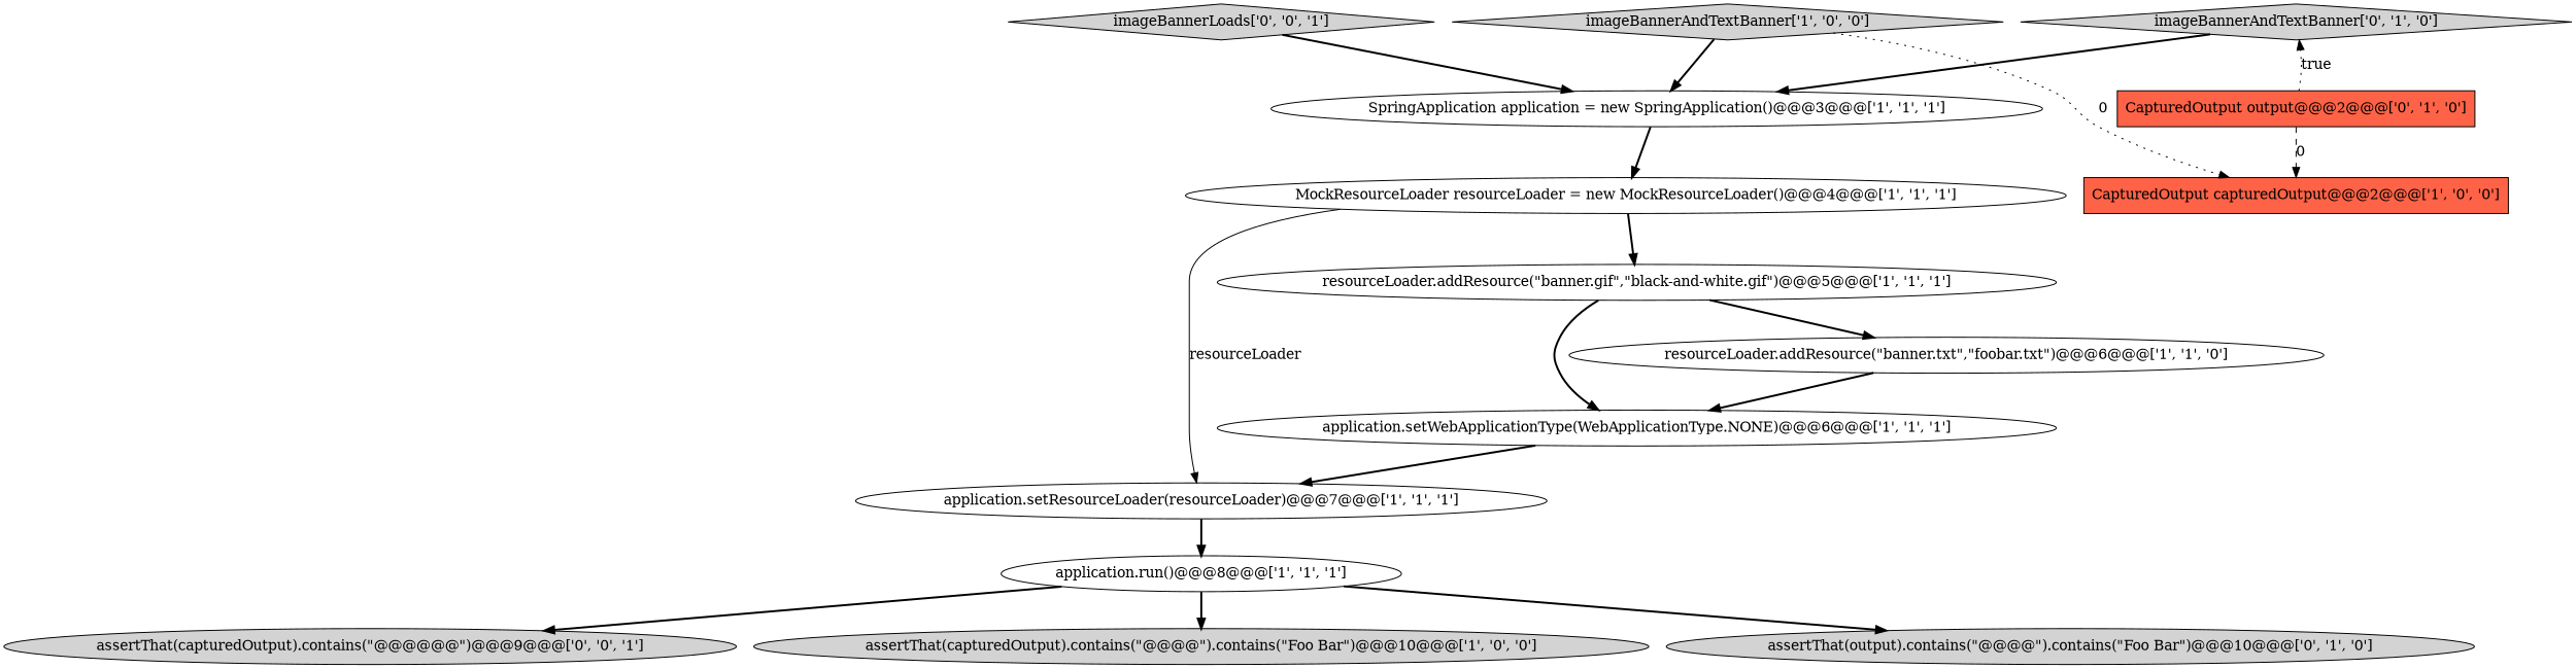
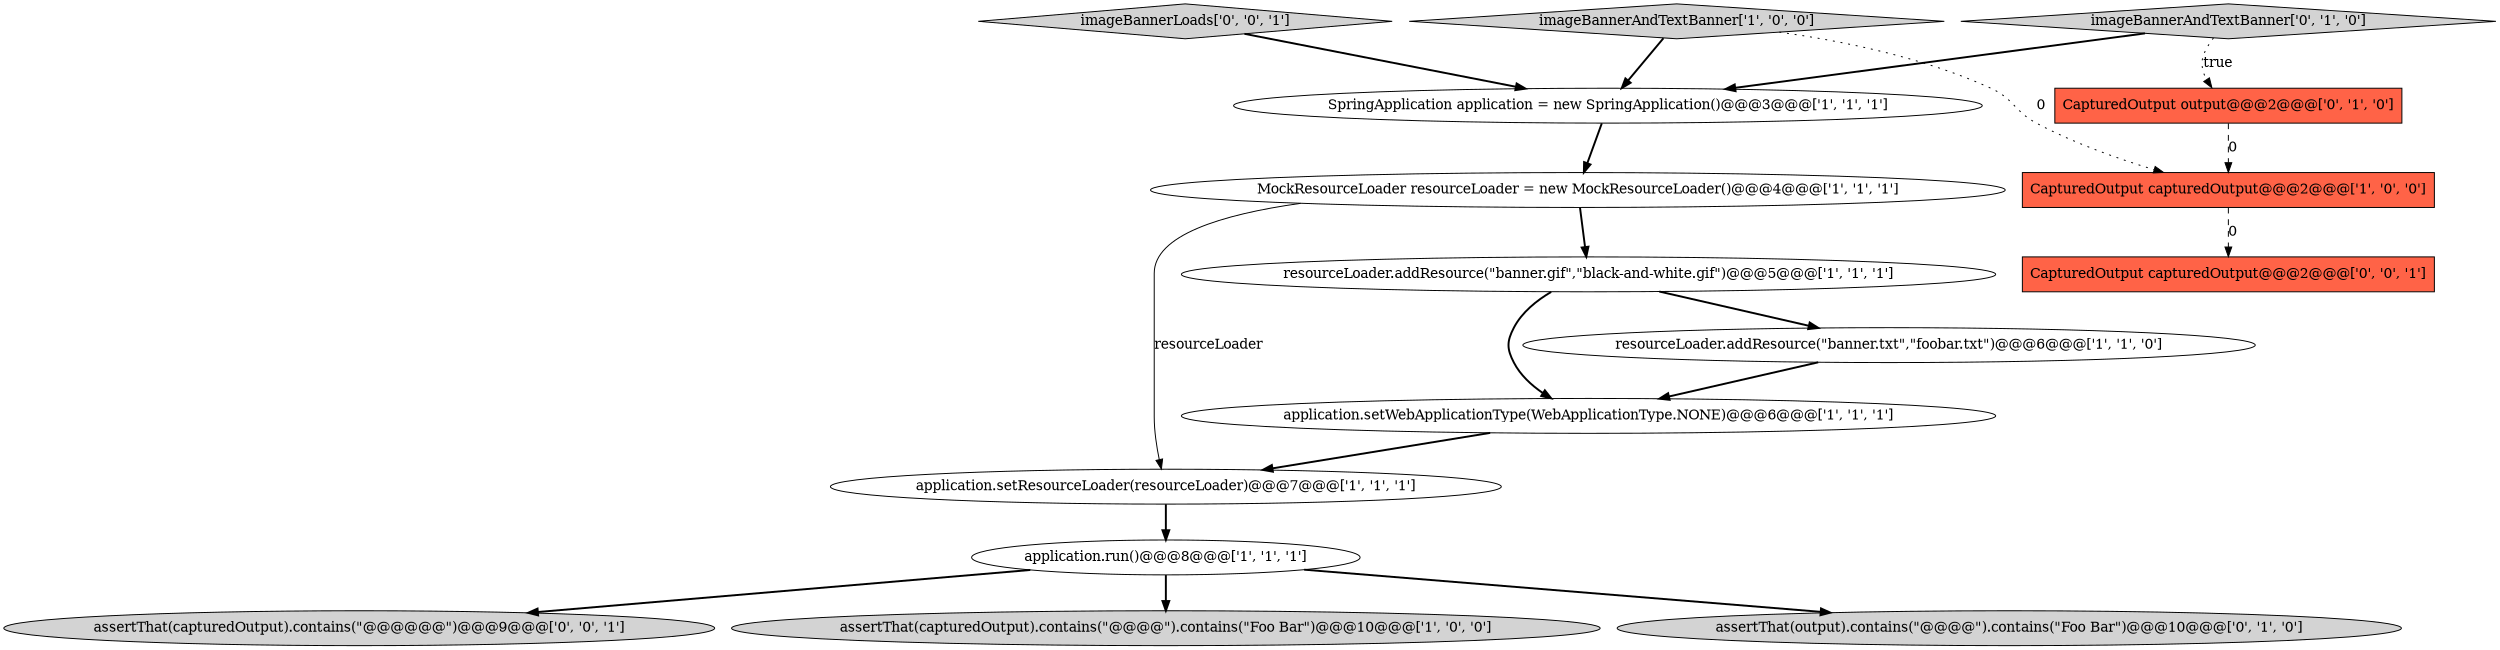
  digraph {
    node [fillcolor=white shape=ellipse style=filled]
    edge [style=bold]
    n1 [label="resourceLoader.addResource(\"banner.txt\",\"foobar.txt\")@@@6@@@['1', '1', '0']"]
    n2 [label="application.setWebApplicationType(WebApplicationType.NONE)@@@6@@@['1', '1', '1']"]
    n3 [label="application.setResourceLoader(resourceLoader)@@@7@@@['1', '1', '1']"]
    n4 [label="SpringApplication application = new SpringApplication()@@@3@@@['1', '1', '1']"]
    n5 [label="MockResourceLoader resourceLoader = new MockResourceLoader()@@@4@@@['1', '1', '1']"]
    n6 [label="resourceLoader.addResource(\"banner.gif\",\"black-and-white.gif\")@@@5@@@['1', '1', '1']"]
    n7 [fillcolor=lightgray label="imageBannerLoads['0', '0', '1']" shape=diamond]
+   n8 [fillcolor=tomato label="CapturedOutput capturedOutput@@@2@@@['0', '0', '1']" shape=box]
    n9 [fillcolor=lightgray label="imageBannerAndTextBanner['0', '1', '0']" shape=diamond]
    n10 [fillcolor=tomato label="CapturedOutput output@@@2@@@['0', '1', '0']" shape=box]
    n11 [fillcolor=tomato label="CapturedOutput capturedOutput@@@2@@@['1', '0', '0']" shape=box]
    n12 [fillcolor=lightgray label="assertThat(capturedOutput).contains(\"@@@@@@\")@@@9@@@['0', '0', '1']"]
    n13 [fillcolor=lightgray label="assertThat(capturedOutput).contains(\"@@@@\").contains(\"Foo Bar\")@@@10@@@['1', '0', '0']"]
    n14 [fillcolor=lightgray label="imageBannerAndTextBanner['1', '0', '0']" shape=diamond]
    n15 [label="application.run()@@@8@@@['1', '1', '1']"]
    n16 [fillcolor=lightgray label="assertThat(output).contains(\"@@@@\").contains(\"Foo Bar\")@@@10@@@['0', '1', '0']"]
    n1 -> n2
    n2 -> n3
    n3 -> n15
    n4 -> n5
    n5 -> n3 [label=resourceLoader style=solid]
    n5 -> n6
    n6 -> n1
    n6 -> n2
    n7 -> n4
    n9 -> n4
-   n10 -> n9 [label=true style=dotted]
+   n9 -> n10 [label=true style=dotted]
    n10 -> n11 [label=0 style=dashed]
+   n11 -> n8 [label=0 style=dashed]
    n14 -> n4
    n14 -> n11 [label=0 style=dotted]
    n15 -> n12
    n15 -> n13
    n15 -> n16
  }
